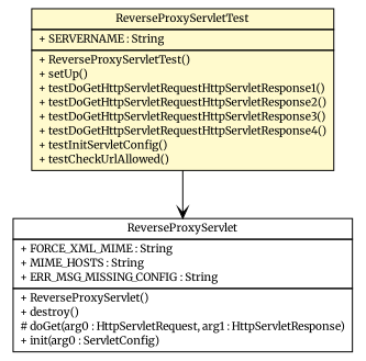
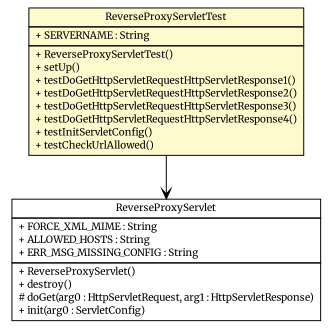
  digraph {
    nodesep=0.25
    ranksep=0.5
    fontname=Merriweather
    node [fontcolor=black fontname=Merriweather fontsize=10.0 shape=plaintext]
    n1 [label=<<table title="nl.mineleni.cbsviewer.servlet.ReverseProxyServletTest" border="0" cellborder="1" cellspacing="0" cellpadding="2" port="p" bgcolor="lemonChiffon" href="./ReverseProxyServletTest.html"> 		<tr><td><table border="0" cellspacing="0" cellpadding="1"> <tr><td align="center" balign="center"> ReverseProxyServletTest </td></tr> 		</table></td></tr> 		<tr><td><table border="0" cellspacing="0" cellpadding="1"> <tr><td align="left" balign="left"> + SERVERNAME : String </td></tr> 		</table></td></tr> 		<tr><td><table border="0" cellspacing="0" cellpadding="1"> <tr><td align="left" balign="left"> + ReverseProxyServletTest() </td></tr> <tr><td align="left" balign="left"> + setUp() </td></tr> <tr><td align="left" balign="left"> + testDoGetHttpServletRequestHttpServletResponse1() </td></tr> <tr><td align="left" balign="left"> + testDoGetHttpServletRequestHttpServletResponse2() </td></tr> <tr><td align="left" balign="left"> + testDoGetHttpServletRequestHttpServletResponse3() </td></tr> <tr><td align="left" balign="left"> + testDoGetHttpServletRequestHttpServletResponse4() </td></tr> <tr><td align="left" balign="left"> + testInitServletConfig() </td></tr> <tr><td align="left" balign="left"> + testCheckUrlAllowed() </td></tr> 		</table></td></tr> 		</table>>]
-   n2 [label=<<table title="nl.mineleni.cbsviewer.servlet.ReverseProxyServlet" border="0" cellborder="1" cellspacing="0" cellpadding="2" port="p"> 		<tr><td><table border="0" cellspacing="0" cellpadding="1"> <tr><td align="center" balign="center"> ReverseProxyServlet </td></tr> 		</table></td></tr> 		<tr><td><table border="0" cellspacing="0" cellpadding="1"> <tr><td align="left" balign="left"> + FORCE_XML_MIME : String </td></tr> <tr><td align="left" balign="left"> + MIME_HOSTS : String </td></tr> <tr><td align="left" balign="left"> + ERR_MSG_MISSING_CONFIG : String </td></tr> 		</table></td></tr> 		<tr><td><table border="0" cellspacing="0" cellpadding="1"> <tr><td align="left" balign="left"> + ReverseProxyServlet() </td></tr> <tr><td align="left" balign="left"> + destroy() </td></tr> <tr><td align="left" balign="left"> # doGet(arg0 : HttpServletRequest, arg1 : HttpServletResponse) </td></tr> <tr><td align="left" balign="left"> + init(arg0 : ServletConfig) </td></tr> 		</table></td></tr> 		</table>>]
+   n2 [label=<<table title="nl.mineleni.cbsviewer.servlet.ReverseProxyServlet" border="0" cellborder="1" cellspacing="0" cellpadding="2" port="p"> 		<tr><td><table border="0" cellspacing="0" cellpadding="1"> <tr><td align="center" balign="center"> ReverseProxyServlet </td></tr> 		</table></td></tr> 		<tr><td><table border="0" cellspacing="0" cellpadding="1"> <tr><td align="left" balign="left"> + FORCE_XML_MIME : String </td></tr> <tr><td align="left" balign="left"> + ALLOWED_HOSTS : String </td></tr> <tr><td align="left" balign="left"> + ERR_MSG_MISSING_CONFIG : String </td></tr> 		</table></td></tr> 		<tr><td><table border="0" cellspacing="0" cellpadding="1"> <tr><td align="left" balign="left"> + ReverseProxyServlet() </td></tr> <tr><td align="left" balign="left"> + destroy() </td></tr> <tr><td align="left" balign="left"> # doGet(arg0 : HttpServletRequest, arg1 : HttpServletResponse) </td></tr> <tr><td align="left" balign="left"> + init(arg0 : ServletConfig) </td></tr> 		</table></td></tr> 		</table>>]
    n1 -> n2 [arrowhead=open color=black fontcolor=black fontname=Merriweather fontsize=10.0 headport=p labelfontname=arial labelfontsize=10 tailport=p]
  }
